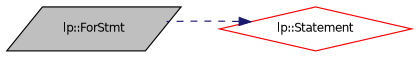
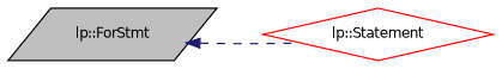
  digraph {
    rankdir=LR
    node [fontname=Helvetica fontsize=10 style=filled]
    n1 [color=black fillcolor=grey75 fontcolor=black height=0.2 label="lp::ForStmt" shape=parallelogram width=0.4]
    n2 [color=red fillcolor=white height=0.2 label="lp::Statement" shape=diamond width=0.4]
-   n2 -> n1 [color=midnightblue dir=back fontname=Helvetica fontsize=10 labelfontname=Helvetica labelfontsize=10 style=dashed]
+   n1 -> n2 [color=midnightblue dir=back fontname=Helvetica fontsize=10 labelfontname=Helvetica labelfontsize=10 style=dashed]
  }
